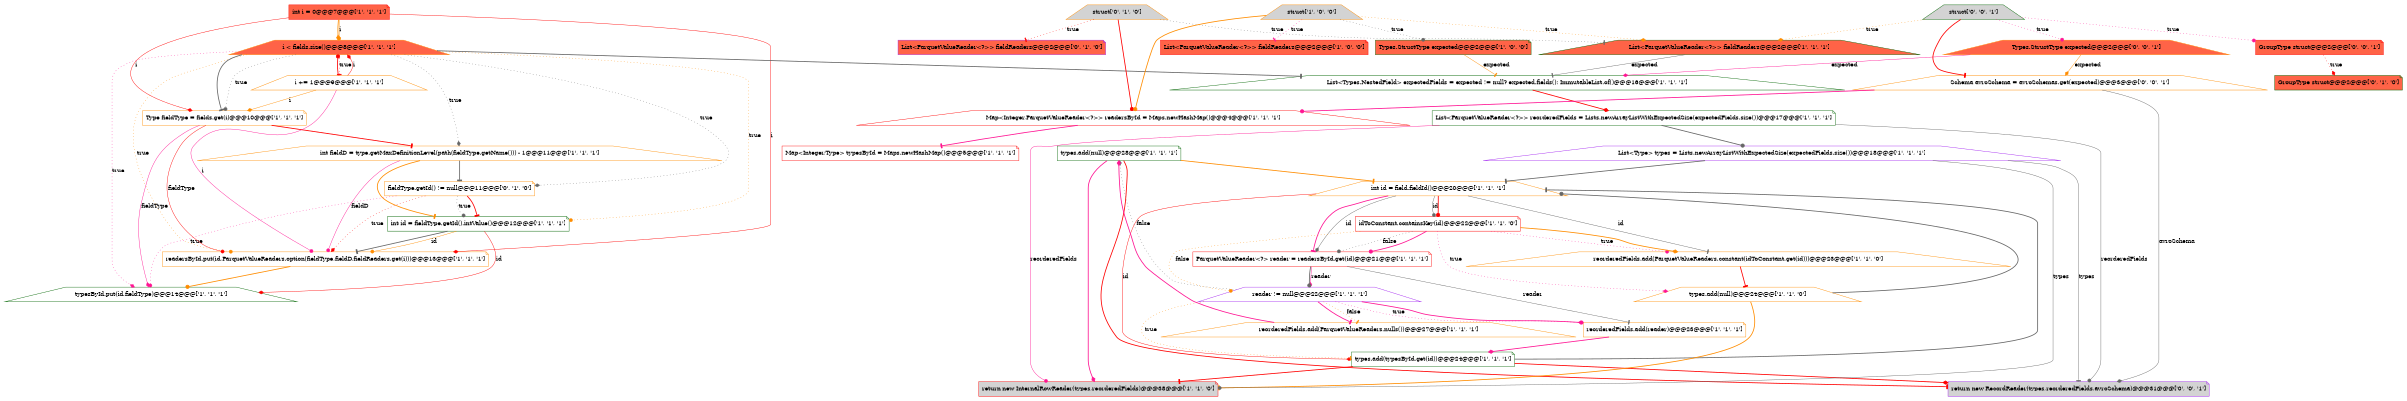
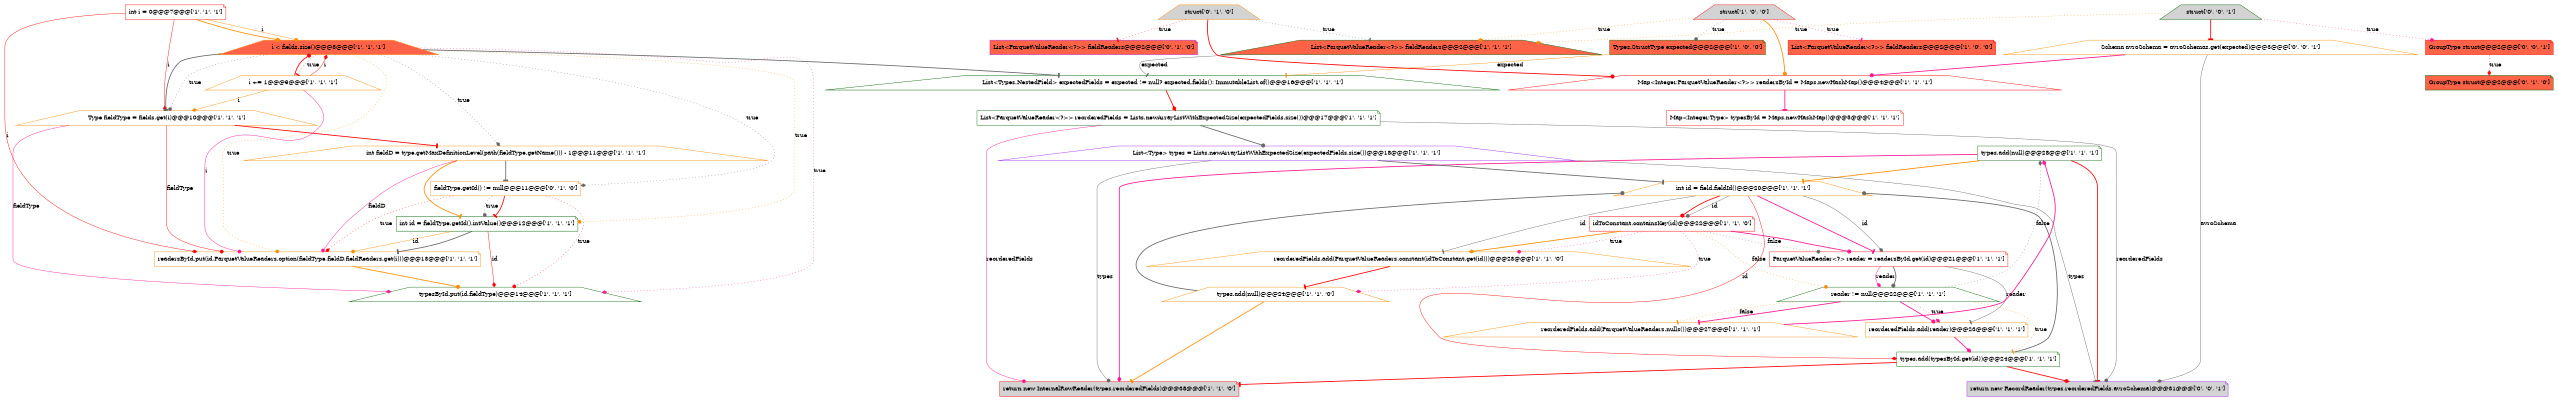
  digraph {
    node [color=darkorange fillcolor=white shape=trapezium style=filled]
    edge [arrowhead=dot color=gray40 style=bold]
    n1 [color=darkgreen label="types.add(null)@@@28@@@['1', '1', '1']" shape=note]
    n2 [label="int id = field.fieldId()@@@20@@@['1', '1', '1']"]
    n3 [color=purple fillcolor=lightgray label="return new RecordReader(types,reorderedFields,avroSchema)@@@31@@@['0', '0', '1']" shape=note]
    n4 [color=red fillcolor=lightgray label="return new InternalRowReader(types,reorderedFields)@@@38@@@['1', '1', '0']" shape=note]
    n5 [color=red label="idToConstant.containsKey(id)@@@22@@@['1', '1', '0']" shape=note]
    n6 [color=red label="ParquetValueReader<?> reader = readersById.get(id)@@@21@@@['1', '1', '1']" shape=note]
    n7 [label="reorderedFields.add(ParquetValueReaders.constant(idToConstant.get(id)))@@@23@@@['1', '1', '0']"]
    n8 [color=darkgreen label="types.add(typesById.get(id))@@@24@@@['1', '1', '1']" shape=note]
    n9 [label="int fieldD = type.getMaxDefinitionLevel(path(fieldType.getName())) - 1@@@11@@@['1', '1', '1']"]
    n10 [label="fieldType.getId() != null@@@11@@@['0', '1', '0']" shape=note]
    n11 [color=darkgreen label="int id = fieldType.getId().intValue()@@@12@@@['1', '1', '1']" shape=note]
    n12 [label="readersById.put(id,ParquetValueReaders.option(fieldType,fieldD,fieldReaders.get(i)))@@@13@@@['1', '1', '1']" shape=note]
    n13 [color=darkgreen label="typesById.put(id,fieldType)@@@14@@@['1', '1', '1']"]
-   n14 [color=purple label="reader != null@@@22@@@['1', '1', '1']"]
+   n14 [color=darkgreen label="reader != null@@@22@@@['1', '1', '1']"]
    n15 [label="types.add(null)@@@24@@@['1', '1', '0']"]
    n16 [label="reorderedFields.add(reader)@@@23@@@['1', '1', '1']" shape=note]
    n17 [label="reorderedFields.add(ParquetValueReaders.nulls())@@@27@@@['1', '1', '1']"]
    n18 [color=red label="Map<Integer,ParquetValueReader<?>> readersById = Maps.newHashMap()@@@4@@@['1', '1', '1']"]
    n19 [color=red label="Map<Integer,Type> typesById = Maps.newHashMap()@@@5@@@['1', '1', '1']" shape=note]
-   n20 [color=red fillcolor=tomato label="int i = 0@@@7@@@['1', '1', '1']" shape=note]
-   n21 [label="Type fieldType = fields.get(i)@@@10@@@['1', '1', '1']" shape=note]
+   n20 [color=red label="int i = 0@@@7@@@['1', '1', '1']" shape=note]
+   n21 [label="Type fieldType = fields.get(i)@@@10@@@['1', '1', '1']"]
    n22 [fillcolor=tomato label="i < fields.size()@@@8@@@['1', '1', '1']"]
    n23 [color=darkgreen label="List<Types.NestedField> expectedFields = expected != null? expected.fields(): ImmutableList.of()@@@16@@@['1', '1', '1']"]
    n24 [label="i += 1@@@9@@@['1', '1', '1']"]
    n25 [color=darkgreen label="List<ParquetValueReader<?>> reorderedFields = Lists.newArrayListWithExpectedSize(expectedFields.size())@@@17@@@['1', '1', '1']" shape=note]
    n26 [color=red fillcolor=tomato label="GroupType struct@@@2@@@['0', '0', '1']" shape=note]
    n27 [color=darkgreen fillcolor=tomato label="GroupType struct@@@2@@@['0', '1', '0']" shape=note]
    n28 [color=darkgreen fillcolor=tomato label="List<ParquetValueReader<?>> fieldReaders@@@2@@@['1', '1', '1']"]
    n29 [color=purple label="List<Type> types = Lists.newArrayListWithExpectedSize(expectedFields.size())@@@18@@@['1', '1', '1']"]
    n30 [fillcolor=lightgray label="struct['0', '1', '0']"]
    n31 [color=purple fillcolor=tomato label="List<ParquetValueReader<?>> fieldReaders@@@2@@@['0', '1', '0']" shape=note]
    n32 [color=darkgreen fillcolor=tomato label="Types.StructType expected@@@2@@@['1', '0', '0']" shape=note]
-   n33 [fillcolor=tomato label="Types.StructType expected@@@2@@@['0', '0', '1']"]
    n34 [label="Schema avroSchema = avroSchemas.get(expected)@@@3@@@['0', '0', '1']"]
-   n35 [fillcolor=lightgray label="struct['1', '0', '0']"]
+   n35 [color=red fillcolor=lightgray label="struct['1', '0', '0']"]
    n36 [color=red fillcolor=tomato label="List<ParquetValueReader<?>> fieldReaders@@@2@@@['1', '0', '0']" shape=note]
    n37 [color=darkgreen fillcolor=lightgray label="struct['0', '0', '1']"]
    n1 -> n2 [arrowhead=tee color=darkorange]
    n1 -> n3 [arrowhead=tee color=red]
    n1 -> n4 [arrowhead=diamond color=deeppink]
    n2 -> n5 [label=id style=solid]
    n2 -> n5 [color=red]
    n2 -> n6 [arrowhead=diamond label=id style=solid]
    n2 -> n6 [arrowhead=tee color=deeppink]
    n2 -> n7 [arrowhead=tee label=id style=solid]
    n2 -> n8 [arrowhead=diamond color=red label=id style=solid]
    n5 -> n6 [label=false style=dotted]
    n5 -> n6 [color=deeppink]
    n5 -> n7 [color=deeppink label=true style=dotted]
    n5 -> n7 [arrowhead=diamond color=darkorange]
    n5 -> n14 [color=darkorange label=false style=dotted]
    n5 -> n15 [arrowhead=diamond color=deeppink label=true style=dotted]
    n6 -> n14 [arrowhead=diamond color=deeppink label=reader style=solid]
    n6 -> n14
    n6 -> n16 [arrowhead=tee label=reader style=solid]
    n7 -> n15 [arrowhead=tee color=red]
-   n8 -> n2 [arrowhead=tee]
+   n8 -> n2
    n8 -> n3 [arrowhead=diamond color=red]
    n8 -> n4 [arrowhead=tee color=red]
    n9 -> n10 [arrowhead=tee]
    n9 -> n11 [arrowhead=tee color=darkorange]
    n9 -> n12 [color=deeppink label=fieldD style=solid]
    n10 -> n11 [arrowhead=tee color=red]
    n10 -> n11 [label=true style=dotted]
    n10 -> n12 [arrowhead=diamond color=red label=true style=dotted]
-   n10 -> n13 [color=deeppink label=true style=dotted]
+   n10 -> n13 [color=red label=true style=dotted]
    n11 -> n12 [arrowhead=tee]
    n11 -> n12 [color=darkorange label=id style=solid]
    n11 -> n13 [arrowhead=diamond color=red label=id style=solid]
    n12 -> n13 [color=darkorange]
    n14 -> n1 [arrowhead=diamond label=false style=dotted]
    n14 -> n8 [arrowhead=tee color=darkorange label=true style=dotted]
    n14 -> n16 [arrowhead=diamond color=deeppink label=true style=dotted]
    n14 -> n16 [color=deeppink]
    n14 -> n17 [arrowhead=tee color=deeppink]
    n14 -> n17 [arrowhead=tee color=darkorange label=false style=dotted]
    n15 -> n2
    n15 -> n4 [arrowhead=tee color=darkorange]
    n16 -> n8 [arrowhead=diamond color=deeppink]
    n17 -> n1 [arrowhead=diamond color=deeppink]
    n18 -> n19 [arrowhead=tee color=deeppink]
    n20 -> n12 [arrowhead=diamond color=red label=i style=solid]
    n20 -> n21 [arrowhead=diamond color=red label=i style=solid]
    n20 -> n22 [arrowhead=diamond color=darkorange]
    n20 -> n22 [color=darkorange label=i style=solid]
    n21 -> n9 [arrowhead=tee color=red]
    n21 -> n12 [color=red label=fieldType style=solid]
    n21 -> n13 [arrowhead=diamond color=deeppink label=fieldType style=solid]
    n22 -> n9 [arrowhead=diamond label=true style=dotted]
    n22 -> n10 [arrowhead=diamond label=true style=dotted]
    n22 -> n11 [color=darkorange label=true style=dotted]
    n22 -> n12 [color=darkorange label=true style=dotted]
    n22 -> n13 [arrowhead=diamond color=deeppink label=true style=dotted]
    n22 -> n21 [arrowhead=tee]
    n22 -> n21 [label=true style=dotted]
    n22 -> n23 [arrowhead=tee]
    n22 -> n24 [arrowhead=tee color=red label=true style=dotted]
    n23 -> n25 [arrowhead=diamond color=red]
    n24 -> n12 [color=deeppink label=i style=solid]
    n24 -> n21 [arrowhead=diamond color=darkorange label=i style=solid]
    n24 -> n22 [arrowhead=diamond color=red label=i style=solid]
    n24 -> n22 [color=red]
    n25 -> n3 [label=reorderedFields style=solid]
    n25 -> n4 [color=deeppink label=reorderedFields style=solid]
    n25 -> n29
    n26 -> n27 [arrowhead=diamond color=red label=true style=dotted]
    n28 -> n23 [arrowhead=tee label=expected style=solid]
    n29 -> n2 [arrowhead=tee]
    n29 -> n3 [arrowhead=tee label=types style=solid]
    n29 -> n4 [label=types style=solid]
    n30 -> n18 [color=red]
    n30 -> n28 [arrowhead=tee label=true style=dotted]
    n30 -> n31 [arrowhead=tee color=red label=true style=dotted]
    n32 -> n23 [arrowhead=tee color=darkorange label=expected style=solid]
-   n33 -> n23 [arrowhead=diamond color=deeppink label=expected style=solid]
-   n33 -> n34 [arrowhead=diamond color=darkorange label=expected style=solid]
    n34 -> n3 [arrowhead=diamond label=avroSchema style=solid]
    n34 -> n18 [color=deeppink]
    n35 -> n18 [color=darkorange]
    n35 -> n28 [arrowhead=diamond color=darkorange label=true style=dotted]
    n35 -> n32 [label=true style=dotted]
    n35 -> n36 [arrowhead=tee color=deeppink label=true style=dotted]
    n37 -> n26 [color=deeppink label=true style=dotted]
    n37 -> n28 [arrowhead=diamond color=darkorange label=true style=dotted]
-   n37 -> n33 [color=deeppink label=true style=dotted]
    n37 -> n34 [arrowhead=tee color=red]
  }
